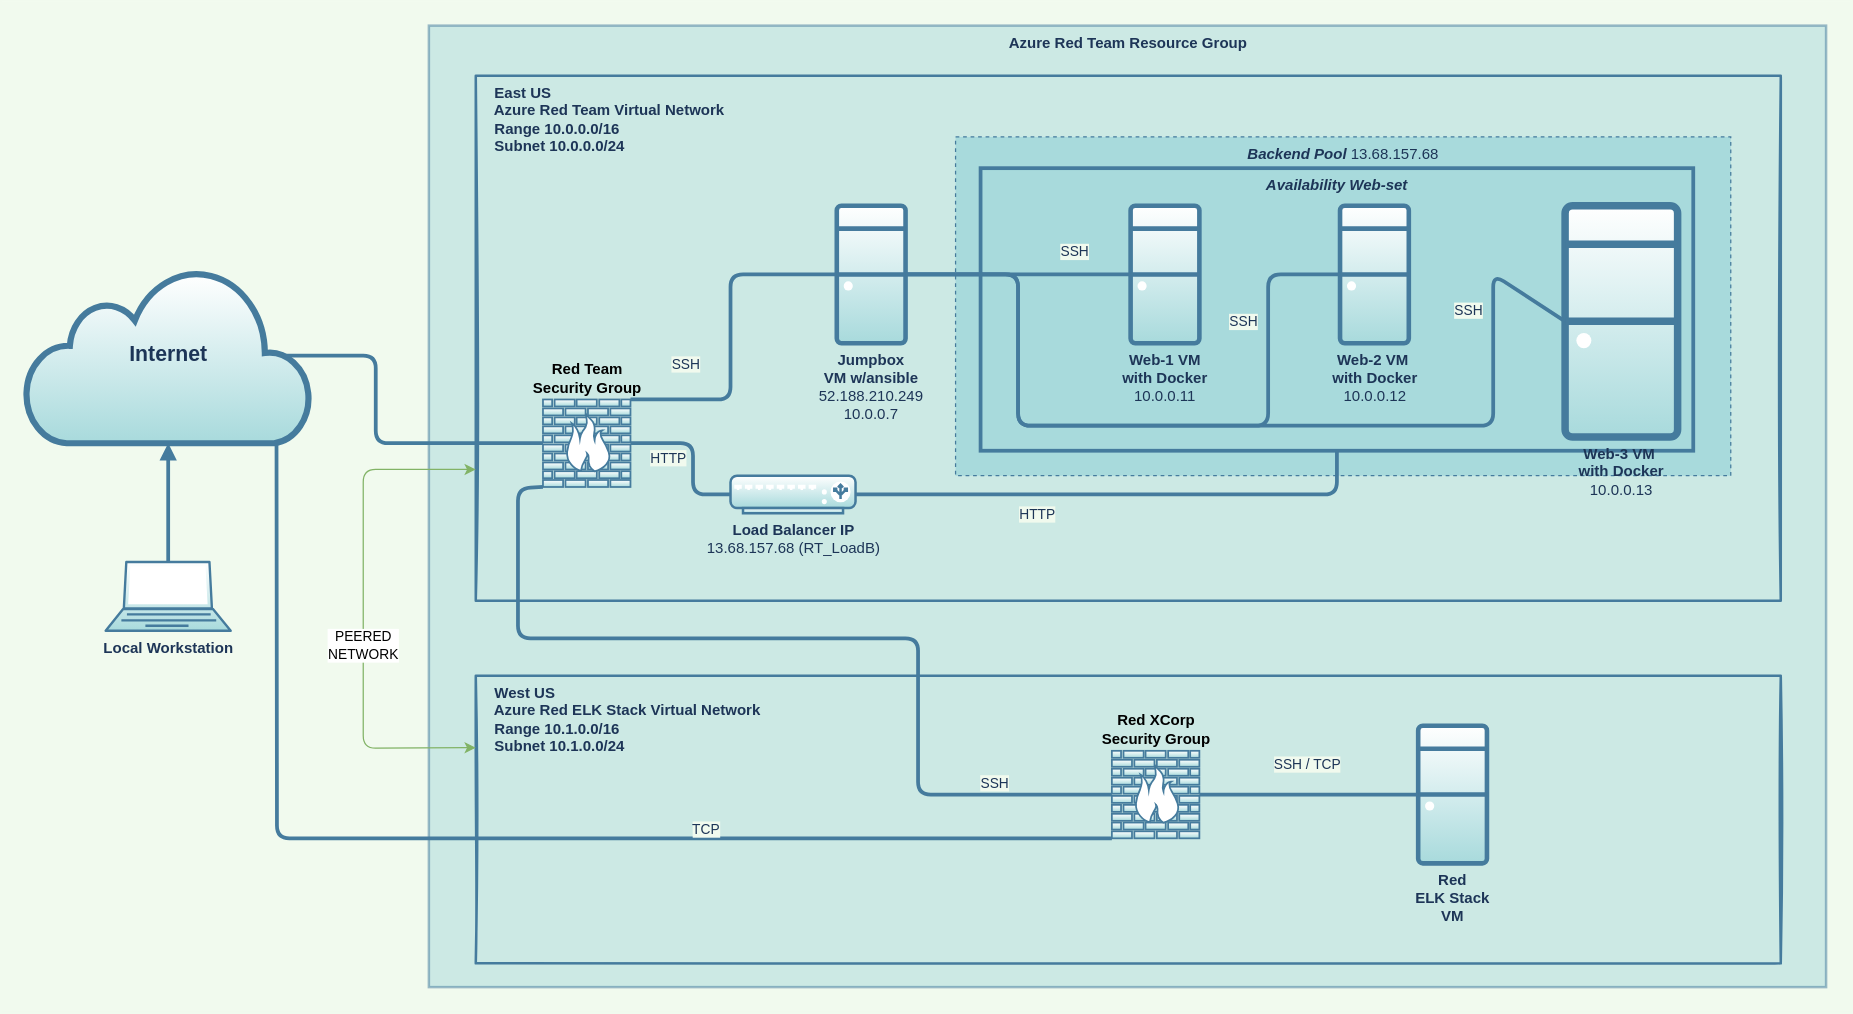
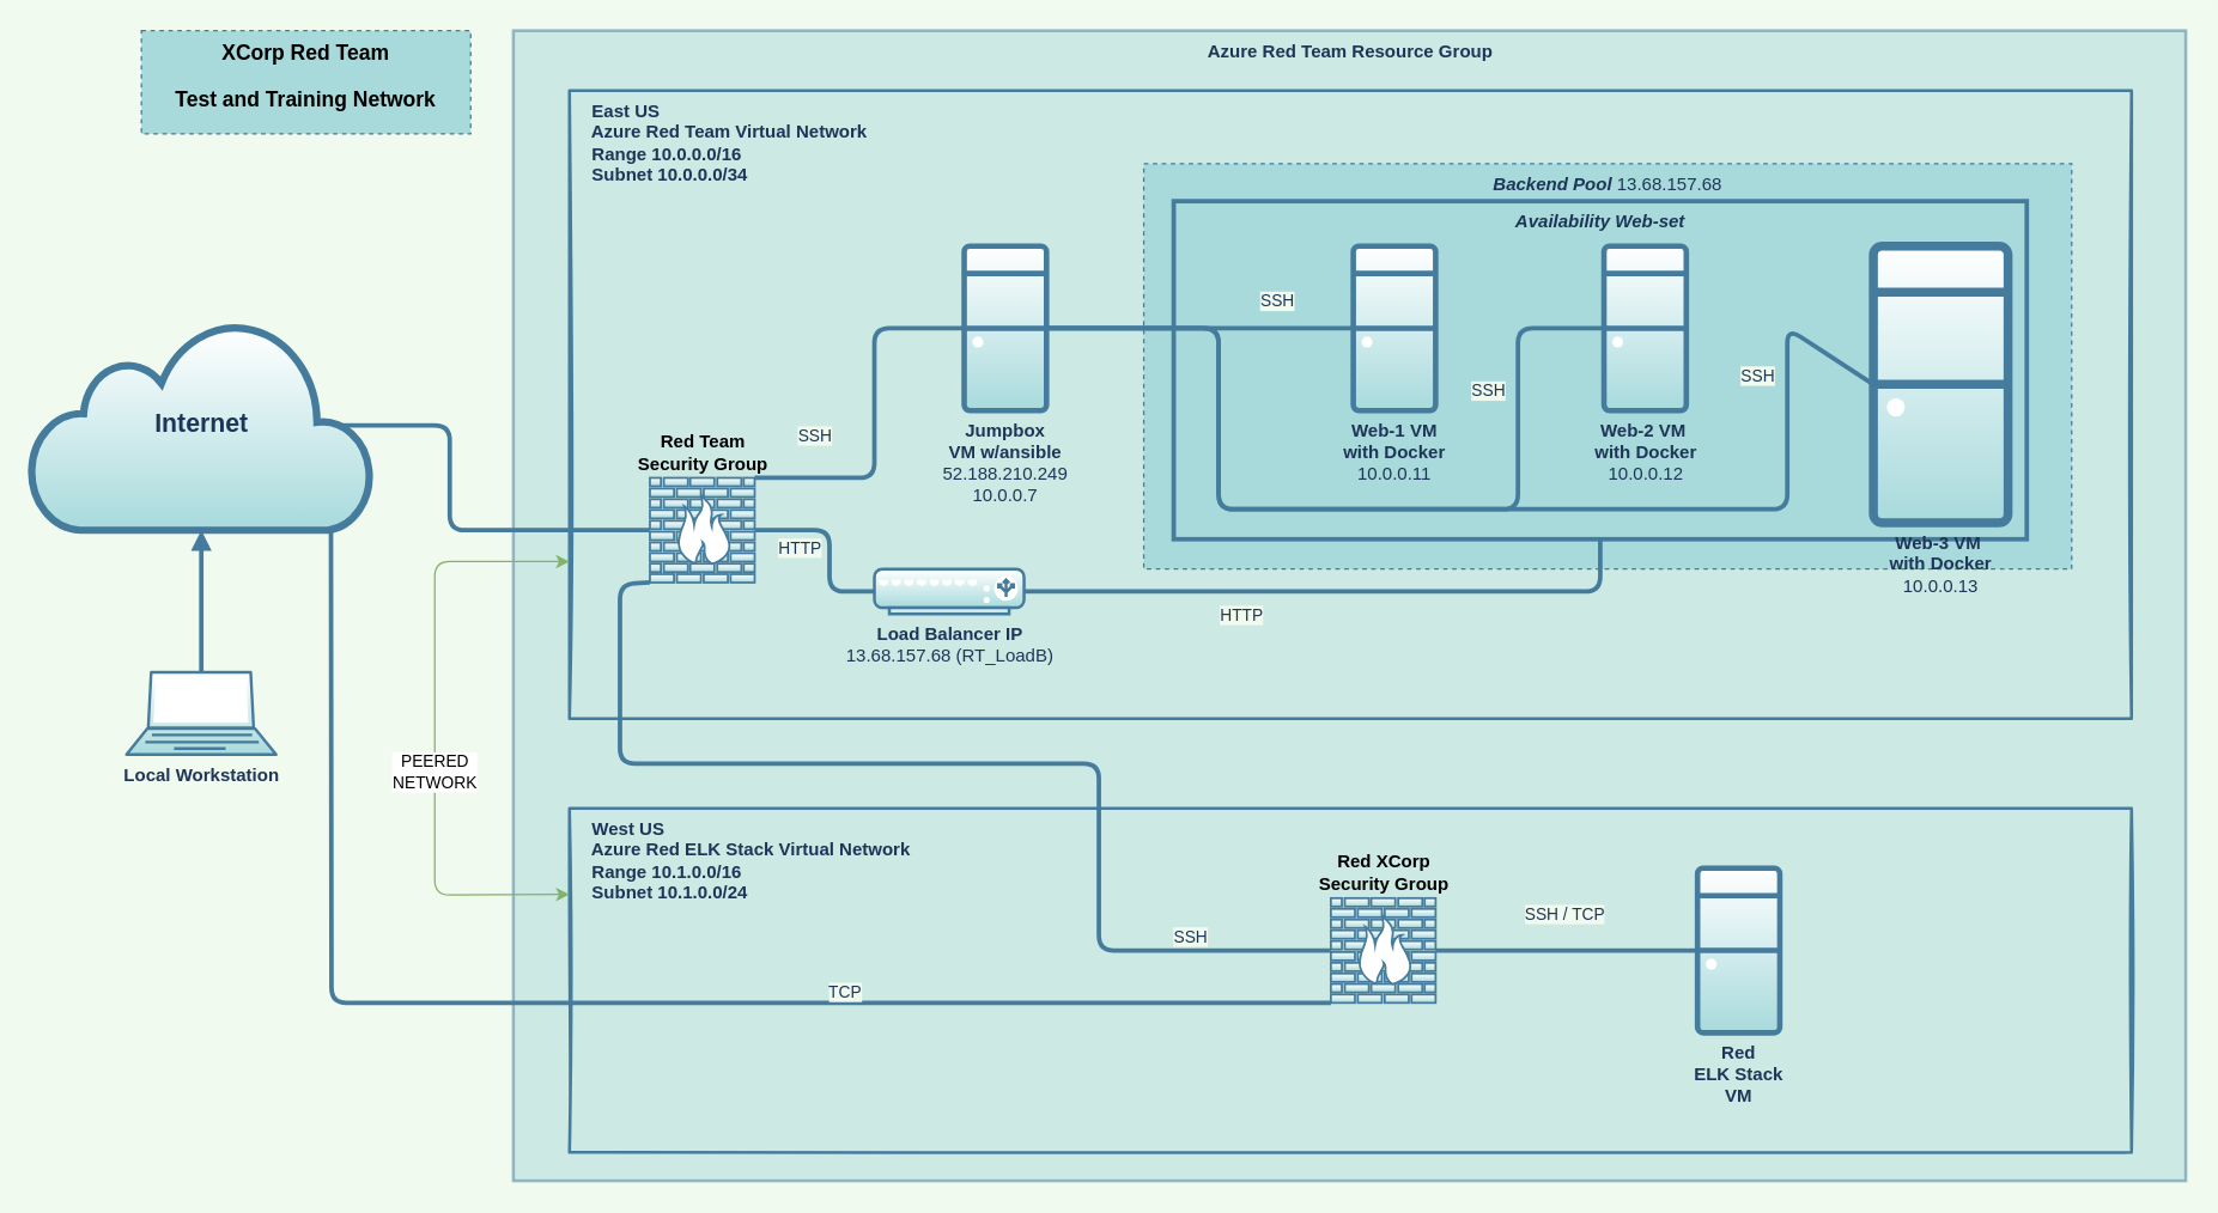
  <mxCell id="0" />
  <mxCell id="1" style="" parent="0" />
  <mxCell id="2" value="&lt;b&gt;Azure Red Team Resource Group&lt;/b&gt;" style="rounded=0;whiteSpace=wrap;html=1;verticalAlign=top;fillColor=#A8DADC;strokeColor=#457B9D;fontColor=#1D3557;strokeWidth=2;sketch=0;shadow=0;glass=0;opacity=50;" parent="1" vertex="1"><mxGeometry x="342.5" y="20" width="1117.5" height="769" as="geometry" /></mxCell>
- <mxCell id="3" value="&lt;span&gt;&amp;nbsp; &amp;nbsp; East US&lt;br&gt;&amp;nbsp; &amp;nbsp; Azure Red Team Virtual Network&lt;br&gt;&amp;nbsp; &amp;nbsp; Range&amp;nbsp;&lt;/span&gt;&lt;span&gt;10.0.0.0/16&lt;br&gt;&amp;nbsp; &amp;nbsp; Subnet 10.0.0.0/24&lt;/span&gt;" style="rounded=0;whiteSpace=wrap;html=1;fillColor=none;verticalAlign=top;fontStyle=1;strokeColor=#457B9D;fontColor=#1D3557;glass=0;strokeWidth=2;sketch=1;align=left;" parent="1" vertex="1"><mxGeometry x="380" y="60" width="1043.75" height="420" as="geometry" /></mxCell>
+ <mxCell id="3" value="&lt;span&gt;&amp;nbsp; &amp;nbsp; East US&lt;br&gt;&amp;nbsp; &amp;nbsp; Azure Red Team Virtual Network&lt;br&gt;&amp;nbsp; &amp;nbsp; Range&amp;nbsp;&lt;/span&gt;&lt;span&gt;10.0.0.0/16&lt;br&gt;&amp;nbsp; &amp;nbsp; Subnet 10.0.0.0/34&lt;/span&gt;" style="rounded=0;whiteSpace=wrap;html=1;fillColor=none;verticalAlign=top;fontStyle=1;strokeColor=#457B9D;fontColor=#1D3557;glass=0;strokeWidth=2;sketch=1;align=left;" parent="1" vertex="1"><mxGeometry x="380" y="60" width="1043.75" height="420" as="geometry" /></mxCell>
  <mxCell id="4" value="&lt;b&gt;&lt;i&gt;Backend Pool&amp;nbsp;&lt;/i&gt;&lt;/b&gt;&lt;span&gt;13.68.157.68&lt;/span&gt;" style="rounded=0;whiteSpace=wrap;html=1;fillColor=#A8DADC;verticalAlign=top;strokeColor=#457B9D;fontColor=#1D3557;dashed=1;" parent="1" vertex="1"><mxGeometry x="763.75" y="109" width="620" height="271" as="geometry" /></mxCell>
  <mxCell id="5" value="&lt;b&gt;&lt;i&gt;Availability Web-set&lt;br&gt;&lt;br&gt;&lt;/i&gt;&lt;/b&gt;" style="rounded=0;whiteSpace=wrap;html=1;fillColor=none;verticalAlign=top;strokeColor=#457B9D;fontColor=#1D3557;strokeWidth=3;" parent="1" vertex="1"><mxGeometry x="783.75" y="134" width="570" height="226" as="geometry" /></mxCell>
  <mxCell id="6" value="&lt;font size=&quot;1&quot;&gt;&lt;b style=&quot;font-size: 17px&quot;&gt;Internet&lt;/b&gt;&lt;/font&gt;" style="html=1;outlineConnect=0;fillColor=#A8DADC;strokeColor=#457B9D;gradientDirection=north;strokeWidth=2;shape=mxgraph.networks.cloud;fontColor=#1D3557;gradientColor=#ffffff;" parent="1" vertex="1"><mxGeometry x="20" y="214" width="228" height="140" as="geometry" /></mxCell>
  <mxCell id="7" value="&lt;b&gt;Load Balancer IP&lt;br&gt;&lt;/b&gt;&lt;div class=&quot;fxc-copyablelabel-temp-element&quot;&gt;13.68.157.68 (RT_LoadB)&lt;/div&gt;" style="fontColor=#1D3557;verticalAlign=top;verticalLabelPosition=bottom;labelPosition=center;align=center;html=1;outlineConnect=0;fillColor=#A8DADC;strokeColor=#457B9D;gradientDirection=north;strokeWidth=2;shape=mxgraph.networks.load_balancer;gradientColor=#ffffff;" parent="1" vertex="1"><mxGeometry x="583.75" y="380" width="100" height="30" as="geometry" /></mxCell>
  <mxCell id="8" value="&lt;b&gt;Local Workstation&lt;/b&gt;" style="fontColor=#1D3557;verticalAlign=top;verticalLabelPosition=bottom;labelPosition=center;align=center;html=1;outlineConnect=0;fillColor=#A8DADC;strokeColor=#457B9D;gradientDirection=north;strokeWidth=2;shape=mxgraph.networks.laptop;gradientColor=#ffffff;" parent="1" vertex="1"><mxGeometry x="84" y="449" width="100" height="55" as="geometry" /></mxCell>
- <mxCell id="9" value="&lt;b&gt;Jumpbox&lt;br&gt;VM w/ansible&lt;br&gt;&lt;/b&gt;&lt;div class=&quot;fxc-copyablelabel-temp-element&quot;&gt;52.188.210.249&lt;/div&gt;10.0.0.7" style="fontColor=#1D3557;verticalAlign=top;verticalLabelPosition=bottom;labelPosition=center;align=center;html=1;outlineConnect=0;fillColor=#A8DADC;strokeColor=#457B9D;gradientDirection=north;strokeWidth=2;shape=mxgraph.networks.desktop_pc;gradientColor=#ffffff;" parent="1" vertex="1"><mxGeometry x="668.75" y="164" width="55" height="110" as="geometry" /></mxCell>
+ <mxCell id="9" value="&lt;b&gt;Jumpbox&lt;br&gt;VM w/ansible&lt;br&gt;&lt;/b&gt;&lt;div class=&quot;fxc-copyablelabel-temp-element&quot;&gt;52.188.210.249&lt;/div&gt;10.0.0.7" style="fontColor=#1D3557;verticalAlign=top;verticalLabelPosition=bottom;labelPosition=center;align=center;html=1;outlineConnect=0;fillColor=#A8DADC;strokeColor=#457B9D;gradientDirection=north;strokeWidth=2;shape=mxgraph.networks.desktop_pc;gradientColor=#ffffff;" parent="1" vertex="1"><mxGeometry x="643.75" y="164" width="55" height="110" as="geometry" /></mxCell>
  <mxCell id="10" value="&lt;b&gt;&lt;font color=&quot;#000000&quot;&gt;Red Team&lt;br&gt;Security Group&lt;/font&gt;&lt;/b&gt;" style="fontColor=#1D3557;verticalAlign=bottom;verticalLabelPosition=top;labelPosition=center;align=center;html=1;outlineConnect=0;fillColor=#A8DADC;strokeColor=#457B9D;gradientDirection=north;strokeWidth=2;shape=mxgraph.networks.firewall;gradientColor=#ffffff;" parent="1" vertex="1"><mxGeometry x="433.75" y="319" width="70" height="70" as="geometry" /></mxCell>
  <mxCell id="11" value="&lt;b&gt;Web-1 VM &lt;br&gt;with Docker&lt;br&gt;&lt;/b&gt;10.0.0.11&lt;b&gt;&lt;br&gt;&lt;/b&gt;" style="fontColor=#1D3557;verticalAlign=top;verticalLabelPosition=bottom;labelPosition=center;align=center;html=1;outlineConnect=0;fillColor=#A8DADC;strokeColor=#457B9D;gradientDirection=north;strokeWidth=2;shape=mxgraph.networks.desktop_pc;gradientColor=#ffffff;" parent="1" vertex="1"><mxGeometry x="903.75" y="164" width="55" height="110" as="geometry" /></mxCell>
  <mxCell id="12" value="&lt;b&gt;Web-2 VM&amp;nbsp;&lt;br&gt;with Docker&lt;br&gt;&lt;/b&gt;10.0.0.12&lt;b&gt;&lt;br&gt;&lt;/b&gt;" style="fontColor=#1D3557;verticalAlign=top;verticalLabelPosition=bottom;labelPosition=center;align=center;html=1;outlineConnect=0;fillColor=#A8DADC;strokeColor=#457B9D;gradientDirection=north;strokeWidth=2;shape=mxgraph.networks.desktop_pc;gradientColor=#ffffff;" parent="1" vertex="1"><mxGeometry x="1071.25" y="164" width="55" height="110" as="geometry" /></mxCell>
  <mxCell id="13" value="&lt;b&gt;Web-3 VM&amp;nbsp;&lt;br&gt;with Docker&lt;br&gt;&lt;/b&gt;10.0.0.13&lt;b&gt;&lt;br&gt;&lt;/b&gt;" style="fontColor=#1D3557;verticalAlign=top;verticalLabelPosition=bottom;labelPosition=center;align=center;html=1;outlineConnect=0;fillColor=#A8DADC;strokeColor=#457B9D;gradientDirection=north;strokeWidth=2;shape=mxgraph.networks.desktop_pc;gradientColor=#ffffff;" parent="1" vertex="1"><mxGeometry x="1251.25" y="164" width="90" height="185" as="geometry" /></mxCell>
  <mxCell id="14" value="" style="endArrow=block;html=1;exitX=0.5;exitY=0;exitDx=0;exitDy=0;exitPerimeter=0;entryX=0.5;entryY=1;entryDx=0;entryDy=0;entryPerimeter=0;strokeColor=#457B9D;fontColor=#1D3557;strokeWidth=3;labelBackgroundColor=#F1FAEE;" parent="1" source="8" target="6" edge="1"><mxGeometry width="50" height="50" relative="1" as="geometry"><mxPoint x="148.5" y="384" as="sourcePoint" /><mxPoint x="149" y="314" as="targetPoint" /></mxGeometry></mxCell>
  <mxCell id="15" value="" style="endArrow=none;html=1;entryX=0.91;entryY=0.5;entryDx=0;entryDy=0;entryPerimeter=0;verticalAlign=top;strokeColor=#457B9D;fontColor=#1D3557;strokeWidth=3;labelBackgroundColor=#F1FAEE;exitX=0;exitY=0.5;exitDx=0;exitDy=0;exitPerimeter=0;" parent="1" source="10" target="6" edge="1"><mxGeometry width="50" height="50" relative="1" as="geometry"><mxPoint x="480" y="294" as="sourcePoint" /><mxPoint x="270" y="574" as="targetPoint" /><Array as="points"><mxPoint x="390" y="354" /><mxPoint x="300" y="354" /><mxPoint x="300" y="284" /></Array></mxGeometry></mxCell>
  <mxCell id="16" value="SSH" style="endArrow=none;html=1;entryX=0;entryY=0.5;entryDx=0;entryDy=0;entryPerimeter=0;verticalAlign=bottom;strokeColor=#457B9D;fontColor=#1D3557;strokeWidth=3;labelBackgroundColor=#F1FAEE;exitX=1;exitY=0;exitDx=0;exitDy=0;exitPerimeter=0;" parent="1" source="10" target="9" edge="1"><mxGeometry x="-0.667" y="19" width="50" height="50" relative="1" as="geometry"><mxPoint x="543.75" y="244" as="sourcePoint" /><mxPoint x="593.75" y="194" as="targetPoint" /><Array as="points"><mxPoint x="583.75" y="319" /><mxPoint x="583.75" y="219" /></Array><mxPoint as="offset" /></mxGeometry></mxCell>
  <mxCell id="17" value="HTTP" style="endArrow=none;html=1;exitX=1;exitY=0.5;exitDx=0;exitDy=0;exitPerimeter=0;entryX=0.5;entryY=1;entryDx=0;entryDy=0;verticalAlign=bottom;strokeColor=#457B9D;fontColor=#1D3557;strokeWidth=3;labelBackgroundColor=#F1FAEE;" parent="1" source="7" target="5" edge="1"><mxGeometry x="-0.31" y="-25" width="50" height="50" relative="1" as="geometry"><mxPoint x="706.25" y="409" as="sourcePoint" /><mxPoint x="783.75" y="409" as="targetPoint" /><Array as="points"><mxPoint x="783.75" y="395" /><mxPoint x="1068.75" y="395" /></Array><mxPoint as="offset" /></mxGeometry></mxCell>
+ <mxCell id="18" value="&lt;b style=&quot;font-family: &amp;#34;helvetica&amp;#34; ; color: rgb(0 , 0 , 0) ; font-size: 14px&quot;&gt;XCorp Red Team&lt;/b&gt;&lt;br&gt;&lt;pre class=&quot;code highlight&quot; lang=&quot;plaintext&quot; style=&quot;color: rgb(0 , 0 , 0) ; font-size: 14px&quot;&gt;&lt;div&gt;&lt;span style=&quot;font-family: &amp;#34;helvetica&amp;#34;&quot;&gt;&lt;b&gt;&lt;font style=&quot;font-size: 14px&quot;&gt;Test and Training Network&lt;/font&gt;&lt;/b&gt;&lt;/span&gt;&lt;/div&gt;&lt;/pre&gt;" style="rounded=0;whiteSpace=wrap;html=1;fillColor=#A8DADC;verticalAlign=top;strokeColor=#457B9D;fontColor=#1D3557;dashed=1;" parent="1" vertex="1"><mxGeometry x="94" y="20" width="220" height="69" as="geometry" /></mxCell>
  <mxCell id="19" value="HTTP" style="endArrow=none;html=1;entryX=0;entryY=0.5;entryDx=0;entryDy=0;entryPerimeter=0;verticalAlign=bottom;strokeColor=#457B9D;fontColor=#1D3557;strokeWidth=3;labelBackgroundColor=#F1FAEE;exitX=1;exitY=0.5;exitDx=0;exitDy=0;exitPerimeter=0;" parent="1" source="10" target="7" edge="1"><mxGeometry x="0.176" y="-20" width="50" height="50" relative="1" as="geometry"><mxPoint x="553.75" y="389" as="sourcePoint" /><mxPoint x="653.75" y="229" as="targetPoint" /><Array as="points"><mxPoint x="553.75" y="354" /><mxPoint x="553.75" y="395" /></Array><mxPoint as="offset" /></mxGeometry></mxCell>
  <mxCell id="20" value="&lt;span&gt;&amp;nbsp; &amp;nbsp; West US&lt;br&gt;&amp;nbsp; &amp;nbsp; Azure Red ELK Stack Virtual Network&lt;br&gt;&amp;nbsp; &amp;nbsp; Range&amp;nbsp;&lt;/span&gt;&lt;span&gt;10.1.0.0/16&lt;br&gt;&amp;nbsp; &amp;nbsp; Subnet 10.1.0.0/24&lt;/span&gt;" style="rounded=0;whiteSpace=wrap;html=1;fillColor=none;verticalAlign=top;fontStyle=1;strokeColor=#457B9D;fontColor=#1D3557;glass=0;strokeWidth=2;sketch=1;align=left;" parent="1" vertex="1"><mxGeometry x="380" y="540" width="1043.75" height="230" as="geometry" /></mxCell>
  <mxCell id="21" value="&lt;b&gt;Red&lt;br&gt;ELK&amp;nbsp;Stack&lt;br&gt;VM&lt;br&gt;&lt;/b&gt;" style="fontColor=#1D3557;verticalAlign=top;verticalLabelPosition=bottom;labelPosition=center;align=center;html=1;outlineConnect=0;fillColor=#A8DADC;strokeColor=#457B9D;gradientDirection=north;strokeWidth=2;shape=mxgraph.networks.desktop_pc;gradientColor=#ffffff;" parent="1" vertex="1"><mxGeometry x="1133.75" y="580" width="55" height="110" as="geometry" /></mxCell>
  <mxCell id="22" value="&lt;b&gt;&lt;font color=&quot;#000000&quot;&gt;Red XCorp&lt;br&gt;Security Group&lt;/font&gt;&lt;/b&gt;" style="fontColor=#1D3557;verticalAlign=bottom;verticalLabelPosition=top;labelPosition=center;align=center;html=1;outlineConnect=0;fillColor=#A8DADC;strokeColor=#457B9D;gradientDirection=north;strokeWidth=2;shape=mxgraph.networks.firewall;gradientColor=#ffffff;" parent="1" vertex="1"><mxGeometry x="888.75" y="600" width="70" height="70" as="geometry" /></mxCell>
  <mxCell id="23" value="SSH" style="endArrow=none;html=1;verticalAlign=bottom;strokeColor=#457B9D;fontColor=#1D3557;strokeWidth=3;labelBackgroundColor=#F1FAEE;exitX=1;exitY=0.5;exitDx=0;exitDy=0;exitPerimeter=0;entryX=0;entryY=0.5;entryDx=0;entryDy=0;entryPerimeter=0;" parent="1" source="9" target="13" edge="1"><mxGeometry x="0.727" y="20" width="50" height="50" relative="1" as="geometry"><mxPoint x="888.75" y="260" as="sourcePoint" /><mxPoint x="763.75" y="260" as="targetPoint" /><Array as="points"><mxPoint x="813.75" y="219" /><mxPoint x="813.75" y="340" /><mxPoint x="1003.75" y="340" /><mxPoint x="1193.75" y="340" /><mxPoint x="1193.75" y="219" /></Array><mxPoint as="offset" /></mxGeometry></mxCell>
  <mxCell id="24" value="SSH" style="endArrow=none;html=1;verticalAlign=bottom;strokeColor=#457B9D;fontColor=#1D3557;strokeWidth=3;labelBackgroundColor=#F1FAEE;exitX=1;exitY=0.5;exitDx=0;exitDy=0;exitPerimeter=0;entryX=0;entryY=0.5;entryDx=0;entryDy=0;entryPerimeter=0;" parent="1" source="9" target="12" edge="1"><mxGeometry x="0.647" y="20" width="50" height="50" relative="1" as="geometry"><mxPoint x="783.75" y="490" as="sourcePoint" /><mxPoint x="1336.25" y="490" as="targetPoint" /><Array as="points"><mxPoint x="813.75" y="219" /><mxPoint x="813.75" y="340" /><mxPoint x="1013.75" y="340" /><mxPoint x="1013.75" y="219" /></Array><mxPoint as="offset" /></mxGeometry></mxCell>
  <mxCell id="25" value="SSH" style="endArrow=none;html=1;verticalAlign=bottom;strokeColor=#457B9D;fontColor=#1D3557;strokeWidth=3;labelBackgroundColor=#F1FAEE;exitX=1;exitY=0.5;exitDx=0;exitDy=0;exitPerimeter=0;entryX=0;entryY=0.5;entryDx=0;entryDy=0;entryPerimeter=0;" parent="1" source="9" target="11" edge="1"><mxGeometry x="0.512" y="9" width="50" height="50" relative="1" as="geometry"><mxPoint x="717.75" y="480" as="sourcePoint" /><mxPoint x="1090.25" y="480" as="targetPoint" /><mxPoint x="-1" as="offset" /></mxGeometry></mxCell>
  <mxCell id="26" value="&amp;nbsp;PEERED&amp;nbsp; &lt;br&gt;NETWORK" style="endArrow=classic;startArrow=classic;html=1;exitX=0;exitY=0.75;exitDx=0;exitDy=0;entryX=0;entryY=0.25;entryDx=0;entryDy=0;fillColor=#d5e8d4;strokeColor=#82b366;" parent="1" source="3" target="20" edge="1"><mxGeometry x="0.149" width="50" height="50" relative="1" as="geometry"><mxPoint x="860" y="460" as="sourcePoint" /><mxPoint x="910" y="410" as="targetPoint" /><Array as="points"><mxPoint x="290" y="375" /><mxPoint x="290" y="598" /></Array><mxPoint y="-1" as="offset" /></mxGeometry></mxCell>
  <mxCell id="27" value="SSH" style="endArrow=none;html=1;verticalAlign=bottom;strokeColor=#457B9D;fontColor=#1D3557;strokeWidth=3;labelBackgroundColor=#F1FAEE;exitX=0;exitY=1;exitDx=0;exitDy=0;exitPerimeter=0;entryX=0;entryY=0.5;entryDx=0;entryDy=0;entryPerimeter=0;" parent="1" source="10" target="22" edge="1"><mxGeometry x="0.745" width="50" height="50" relative="1" as="geometry"><mxPoint x="447.5" y="600" as="sourcePoint" /><mxPoint x="820" y="600" as="targetPoint" /><Array as="points"><mxPoint x="413.75" y="390" /><mxPoint x="413.75" y="510" /><mxPoint x="733.75" y="510" /><mxPoint x="733.75" y="635" /></Array><mxPoint as="offset" /></mxGeometry></mxCell>
  <mxCell id="28" value="SSH / TCP" style="endArrow=none;html=1;verticalAlign=bottom;strokeColor=#457B9D;fontColor=#1D3557;strokeWidth=3;labelBackgroundColor=#F1FAEE;exitX=1;exitY=0.5;exitDx=0;exitDy=0;exitPerimeter=0;entryX=0;entryY=0.5;entryDx=0;entryDy=0;entryPerimeter=0;" parent="1" source="22" target="21" edge="1"><mxGeometry x="-0.029" y="15" width="50" height="50" relative="1" as="geometry"><mxPoint x="921.25" y="730" as="sourcePoint" /><mxPoint x="1126.25" y="730" as="targetPoint" /><mxPoint x="1" as="offset" /></mxGeometry></mxCell>
  <mxCell id="29" value="TCP" style="endArrow=none;html=1;entryX=0.88;entryY=1;entryDx=0;entryDy=0;entryPerimeter=0;verticalAlign=top;strokeColor=#457B9D;fontColor=#1D3557;strokeWidth=3;labelBackgroundColor=#F1FAEE;exitX=0;exitY=1;exitDx=0;exitDy=0;exitPerimeter=0;" parent="1" source="22" target="6" edge="1"><mxGeometry x="-0.337" y="-20" width="50" height="50" relative="1" as="geometry"><mxPoint x="410" y="364" as="sourcePoint" /><mxPoint x="230.64" y="364" as="targetPoint" /><Array as="points"><mxPoint x="221" y="670" /></Array><mxPoint x="1" as="offset" /></mxGeometry></mxCell>
